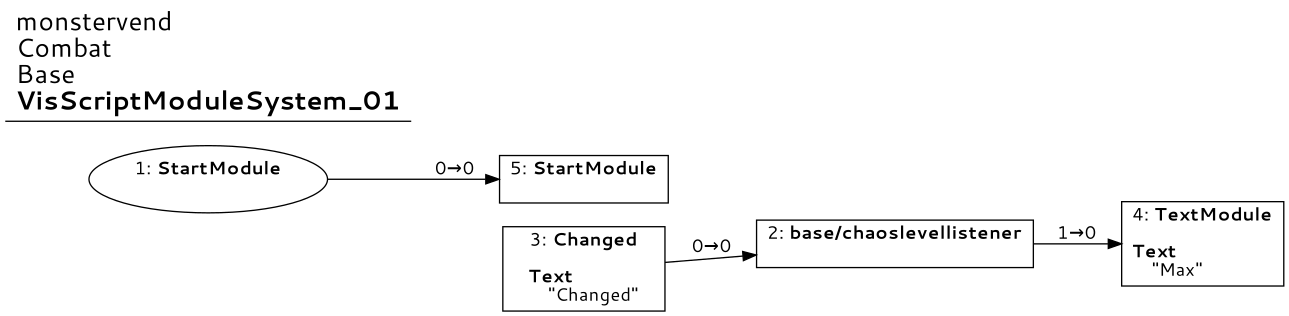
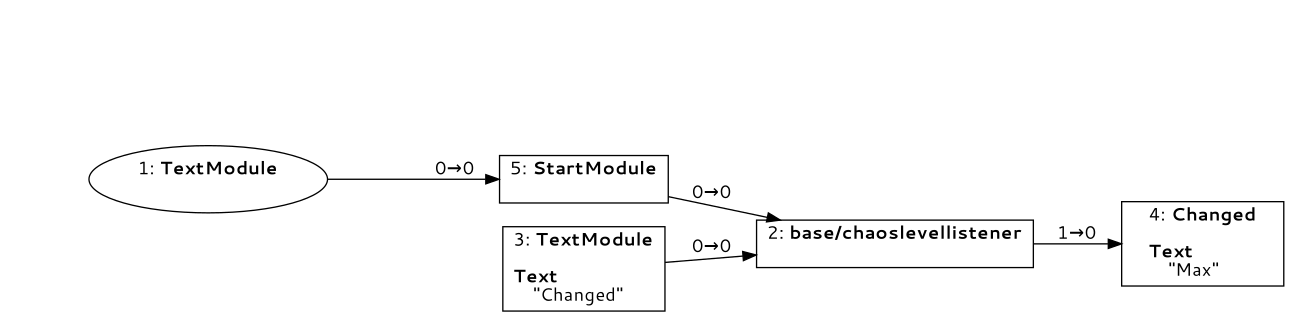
  digraph {
    fontname="Segoe UI"
    rankdir=LR
    splines=spline
    node [fontname="Segoe UI" shape=box]
    edge [fontname="Segoe UI"]
-   n1 [label=<1: <b>StartModule</b><br/><br/>> shape=oval]
+   n1 [label=<1: <b>TextModule</b><br/><br/>> shape=oval]
    n2 [label=<5: <b>StartModule</b><br/><br/>>]
    n3 [label=<2: <b>base/chaoslevellistener</b><br/><br/>>]
-   n4 [label=<4: <b>TextModule</b><br/><br/><b>Text</b><br align="left"/>    &quot;Max&quot;<br align="left"/>>]
-   n5 [label=<3: <b>Changed</b><br/><br/><b>Text</b><br align="left"/>    &quot;Changed&quot;<br align="left"/>>]
-   n6 [label=<<font point-size="20">monstervend<br align="left"/>Combat<br align="left"/>Base<br align="left"/><b>VisScriptModuleSystem_01</b><br align="left"/></font>> shape=underline]
+   n4 [label=<4: <b>Changed</b><br/><br/><b>Text</b><br align="left"/>    &quot;Max&quot;<br align="left"/>>]
+   n5 [label=<3: <b>TextModule</b><br/><br/><b>Text</b><br align="left"/>    &quot;Changed&quot;<br align="left"/>>]
    n1 -> n2 [label="0→0"]
+   n2 -> n3 [label="0→0"]
    n3 -> n4 [label="1→0"]
    n5 -> n3 [label="0→0"]
  }
